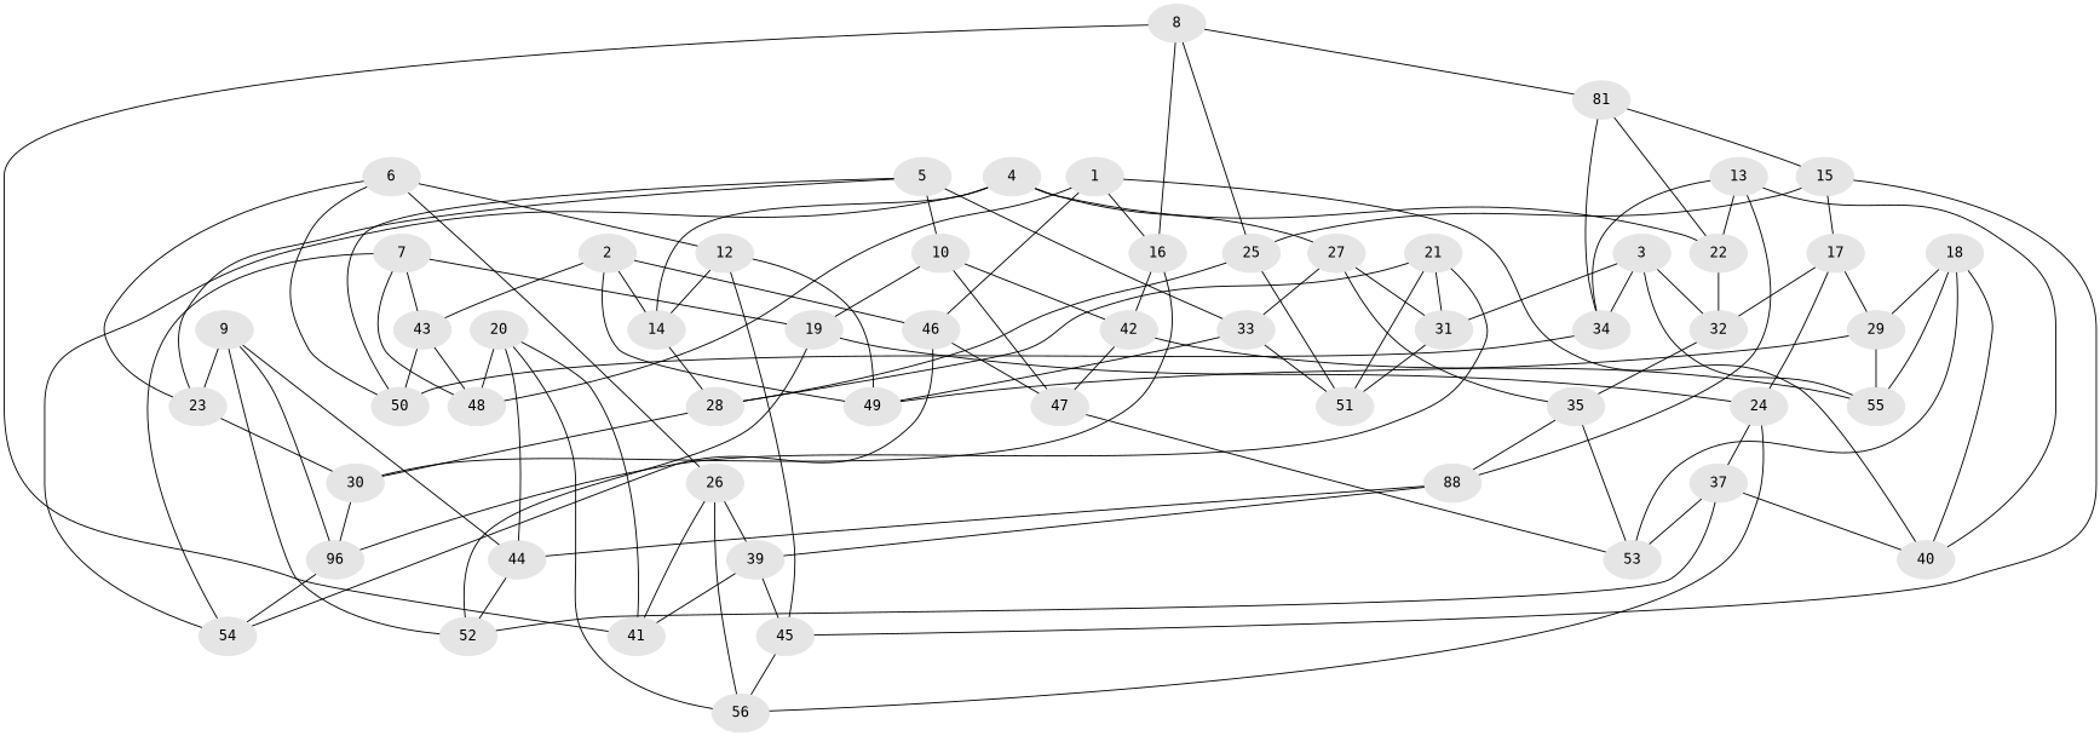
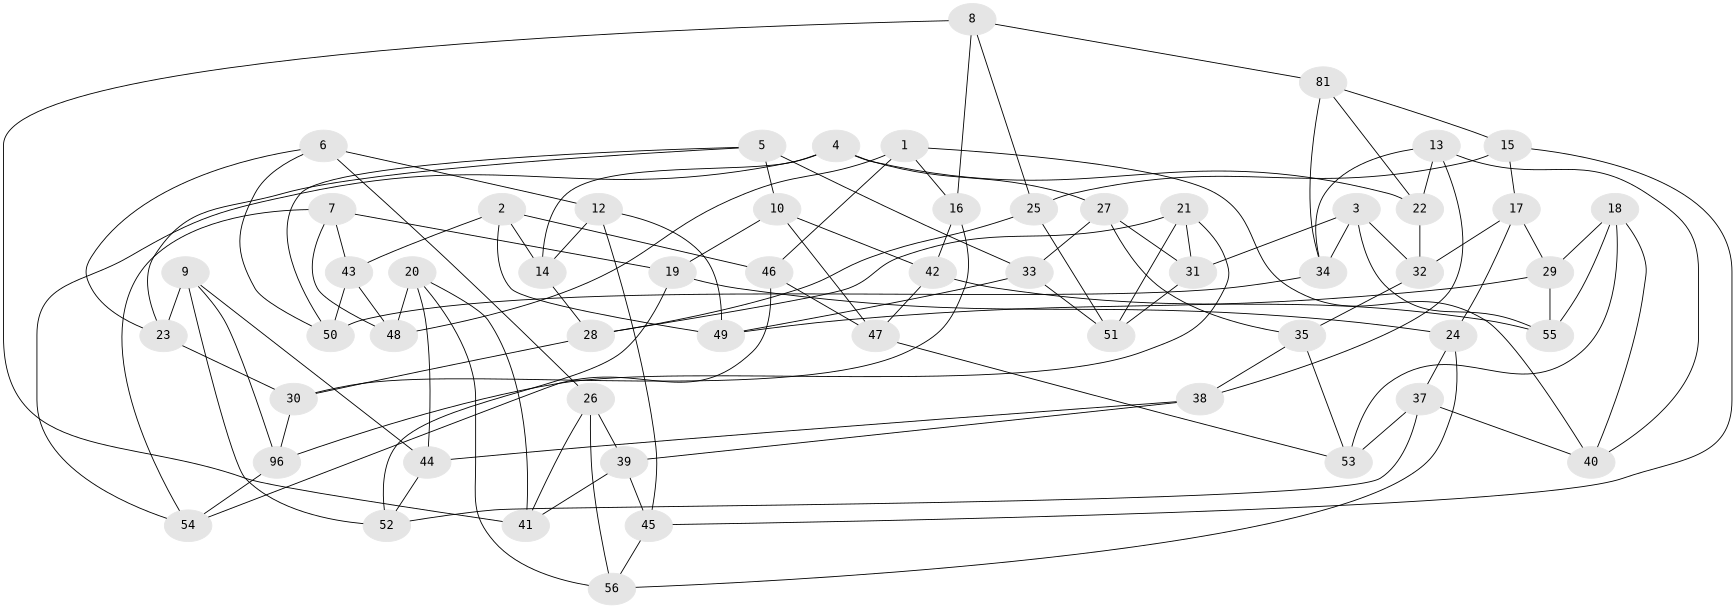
  graph {
    fontname="DejaVu Sans Mono"
    node [color=gray90 fontname="DejaVu Sans Mono" style=filled]
    edge [fontname="DejaVu Sans Mono"]
    1
    16
    40
    46
    48
    42
    30
    54
    47
    2
    14
    43
    49
    28
    50
    3
    31
    32
    34
    55
    51
    35
    4
    22
    27
    33
    5
    10
    23
    19
    6
    12
    26
    45
    41
    56
    39
    7
    52
    24
    8
    n42 [label=81]
    25
    15
    9
    n46 [label=96]
    44
    53
    17
    13
-   38 [label=88]
+   38
    29
    37
    18
    20
    21
    1 -- 16
    1 -- 40
    1 -- 46
    1 -- 48
    16 -- 42
    16 -- 30
    46 -- 54
    46 -- 47
    42 -- 47
    42 -- 55
    30 -- n46
    47 -- 53
    2 -- 46
    2 -- 14
    2 -- 43
    2 -- 49
    14 -- 28
    43 -- 48
    43 -- 50
    28 -- 30
    3 -- 31
    3 -- 32
    3 -- 34
    3 -- 55
    31 -- 51
    32 -- 35
    34 -- 50
    35 -- 53
    35 -- 38
    4 -- 54
    4 -- 14
    4 -- 22
    4 -- 27
    22 -- 32
    27 -- 31
    27 -- 35
    27 -- 33
    33 -- 49
    33 -- 51
    5 -- 50
    5 -- 33
    5 -- 10
    5 -- 23
    10 -- 42
    10 -- 47
    10 -- 19
    23 -- 30
    19 -- 52
    19 -- 24
    6 -- 50
    6 -- 23
    6 -- 12
    6 -- 26
    12 -- 14
    12 -- 49
    12 -- 45
    26 -- 41
    26 -- 56
    26 -- 39
    45 -- 56
    39 -- 45
    39 -- 41
    7 -- 48
    7 -- 54
    7 -- 43
    7 -- 19
    24 -- 56
    24 -- 37
    8 -- 16
    8 -- 41
    8 -- n42
    8 -- 25
    n42 -- 34
    n42 -- 22
    n42 -- 15
    25 -- 28
    25 -- 51
    15 -- 45
    15 -- 25
    15 -- 17
    9 -- 23
    9 -- 52
    9 -- n46
    9 -- 44
    n46 -- 54
    44 -- 52
    17 -- 32
    17 -- 24
    17 -- 29
    13 -- 40
    13 -- 34
    13 -- 22
    13 -- 38
    38 -- 39
    38 -- 44
    29 -- 49
    29 -- 55
    37 -- 40
    37 -- 52
    37 -- 53
    18 -- 40
    18 -- 55
    18 -- 53
    18 -- 29
    20 -- 48
    20 -- 41
    20 -- 56
    20 -- 44
    21 -- 28
    21 -- 31
    21 -- 51
    21 -- n46
  }
